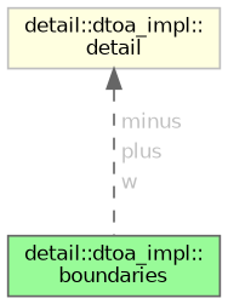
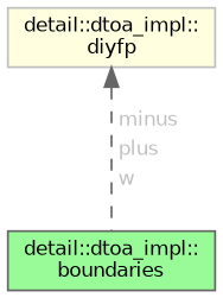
  digraph {
    node [fontname=Helvetica fontsize=10 shape=box style=filled]
    n1 [color=gray40 fillcolor=palegreen fontcolor=black height=0.2 label="detail::dtoa_impl::\lboundaries" width=0.4]
-   n2 [color=grey75 fillcolor=lightyellow height=0.2 label="detail::dtoa_impl::\ldetail" width=0.4]
+   n2 [color=grey75 fillcolor=lightyellow height=0.2 label="detail::dtoa_impl::\ldiyfp" width=0.4]
    n2 -> n1 [color=gray40 dir=back fontcolor=grey fontname=Helvetica fontsize=10 label=<<TABLE CELLBORDER="0" BORDER="0"><TR><TD VALIGN="top" ALIGN="LEFT" CELLPADDING="1" CELLSPACING="0">minus</TD></TR> <TR><TD VALIGN="top" ALIGN="LEFT" CELLPADDING="1" CELLSPACING="0">plus</TD></TR> <TR><TD VALIGN="top" ALIGN="LEFT" CELLPADDING="1" CELLSPACING="0">w</TD></TR> </TABLE>> labelfontname=Helvetica labelfontsize=10 style=dashed]
  }
